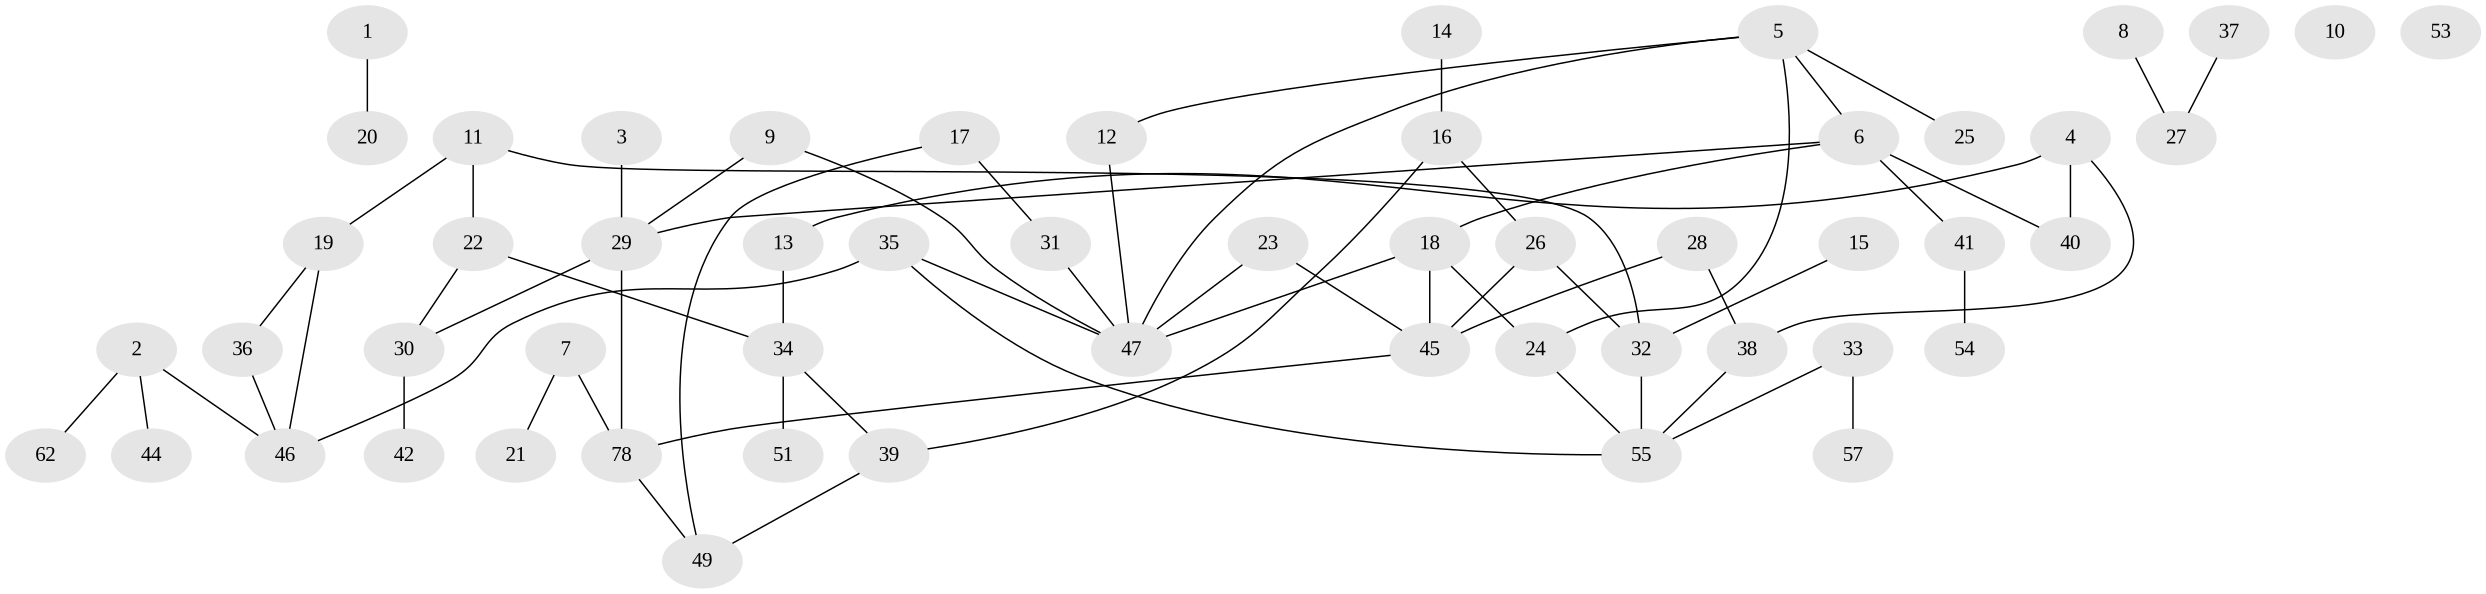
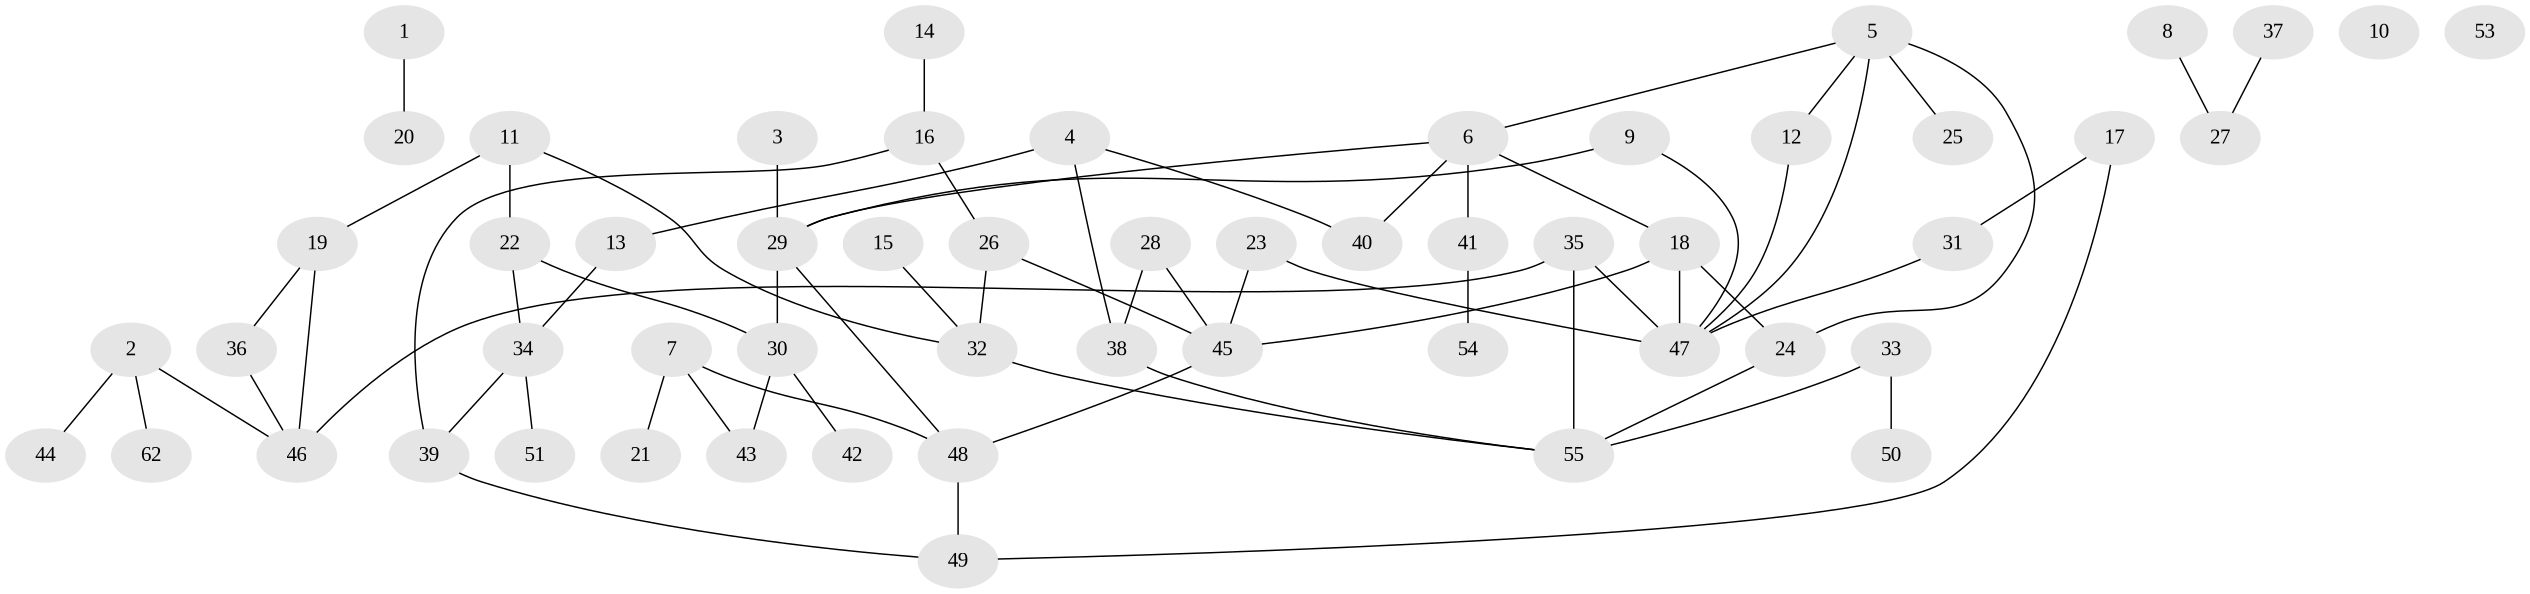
  graph {
    fontname="Liberation Serif"
    node [color=gray90 fontname="Liberation Serif" style=filled]
    edge [fontname="Liberation Serif"]
    1
    20
    2
    44
    46
    n6 [label=62]
    3
    29
-   48 [label=78]
+   48
    30
    4
    13
    38
    40
    34
    55
    5
    6
    12
    24
    25
    47
    18
    41
    45
    54
    7
    21
+   43
    49
    8
    27
    9
    10
    11
    19
    22
    32
    36
    39
    51
    14
    16
    26
    15
    17
    31
    42
    23
    28
    33
-   50 [label=57]
+   50
    35
    37
    53
    1 -- 20
    2 -- 44
    2 -- 46
    2 -- n6
    3 -- 29
    29 -- 48
    29 -- 30
    48 -- 49
+   30 -- 43
    30 -- 42
    4 -- 13
    4 -- 38
    4 -- 40
    13 -- 34
    38 -- 55
    34 -- 39
    34 -- 51
    5 -- 6
    5 -- 12
    5 -- 24
    5 -- 25
    5 -- 47
    6 -- 29
    6 -- 40
    6 -- 18
    6 -- 41
    12 -- 47
    24 -- 55
    18 -- 24
    18 -- 47
    18 -- 45
    41 -- 54
    45 -- 48
    7 -- 48
    7 -- 21
+   7 -- 43
    8 -- 27
    9 -- 29
    9 -- 47
    11 -- 19
    11 -- 22
    11 -- 32
    19 -- 46
    19 -- 36
    22 -- 30
    22 -- 34
    32 -- 55
    36 -- 46
    39 -- 49
    14 -- 16
    16 -- 39
    16 -- 26
    26 -- 45
    26 -- 32
    15 -- 32
    17 -- 49
    17 -- 31
    31 -- 47
    23 -- 47
    23 -- 45
    28 -- 38
    28 -- 45
    33 -- 55
    33 -- 50
    35 -- 46
    35 -- 55
    35 -- 47
    37 -- 27
  }
